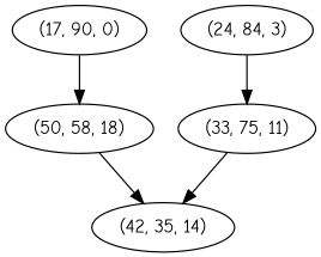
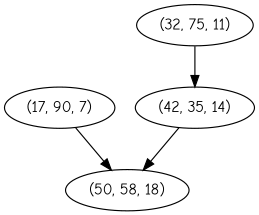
  digraph {
    fontname="Comic Neue"
    node [fontname="Comic Neue"]
    edge [fontname="Comic Neue"]
-   "(17, 90, 0)"
+   "(17, 90, 0)" [label="(17, 90, 7)"]
    "(50, 58, 18)"
-   "(24, 84, 3)"
-   "(33, 75, 11)"
+   "(33, 75, 11)" [label="(32, 75, 11)"]
    n5 [label="(42, 35, 14)"]
    "(17, 90, 0)" -> "(50, 58, 18)"
-   "(24, 84, 3)" -> "(33, 75, 11)"
    "(33, 75, 11)" -> n5
-   "(50, 58, 18)" -> n5
+   n5 -> "(50, 58, 18)"
  }
